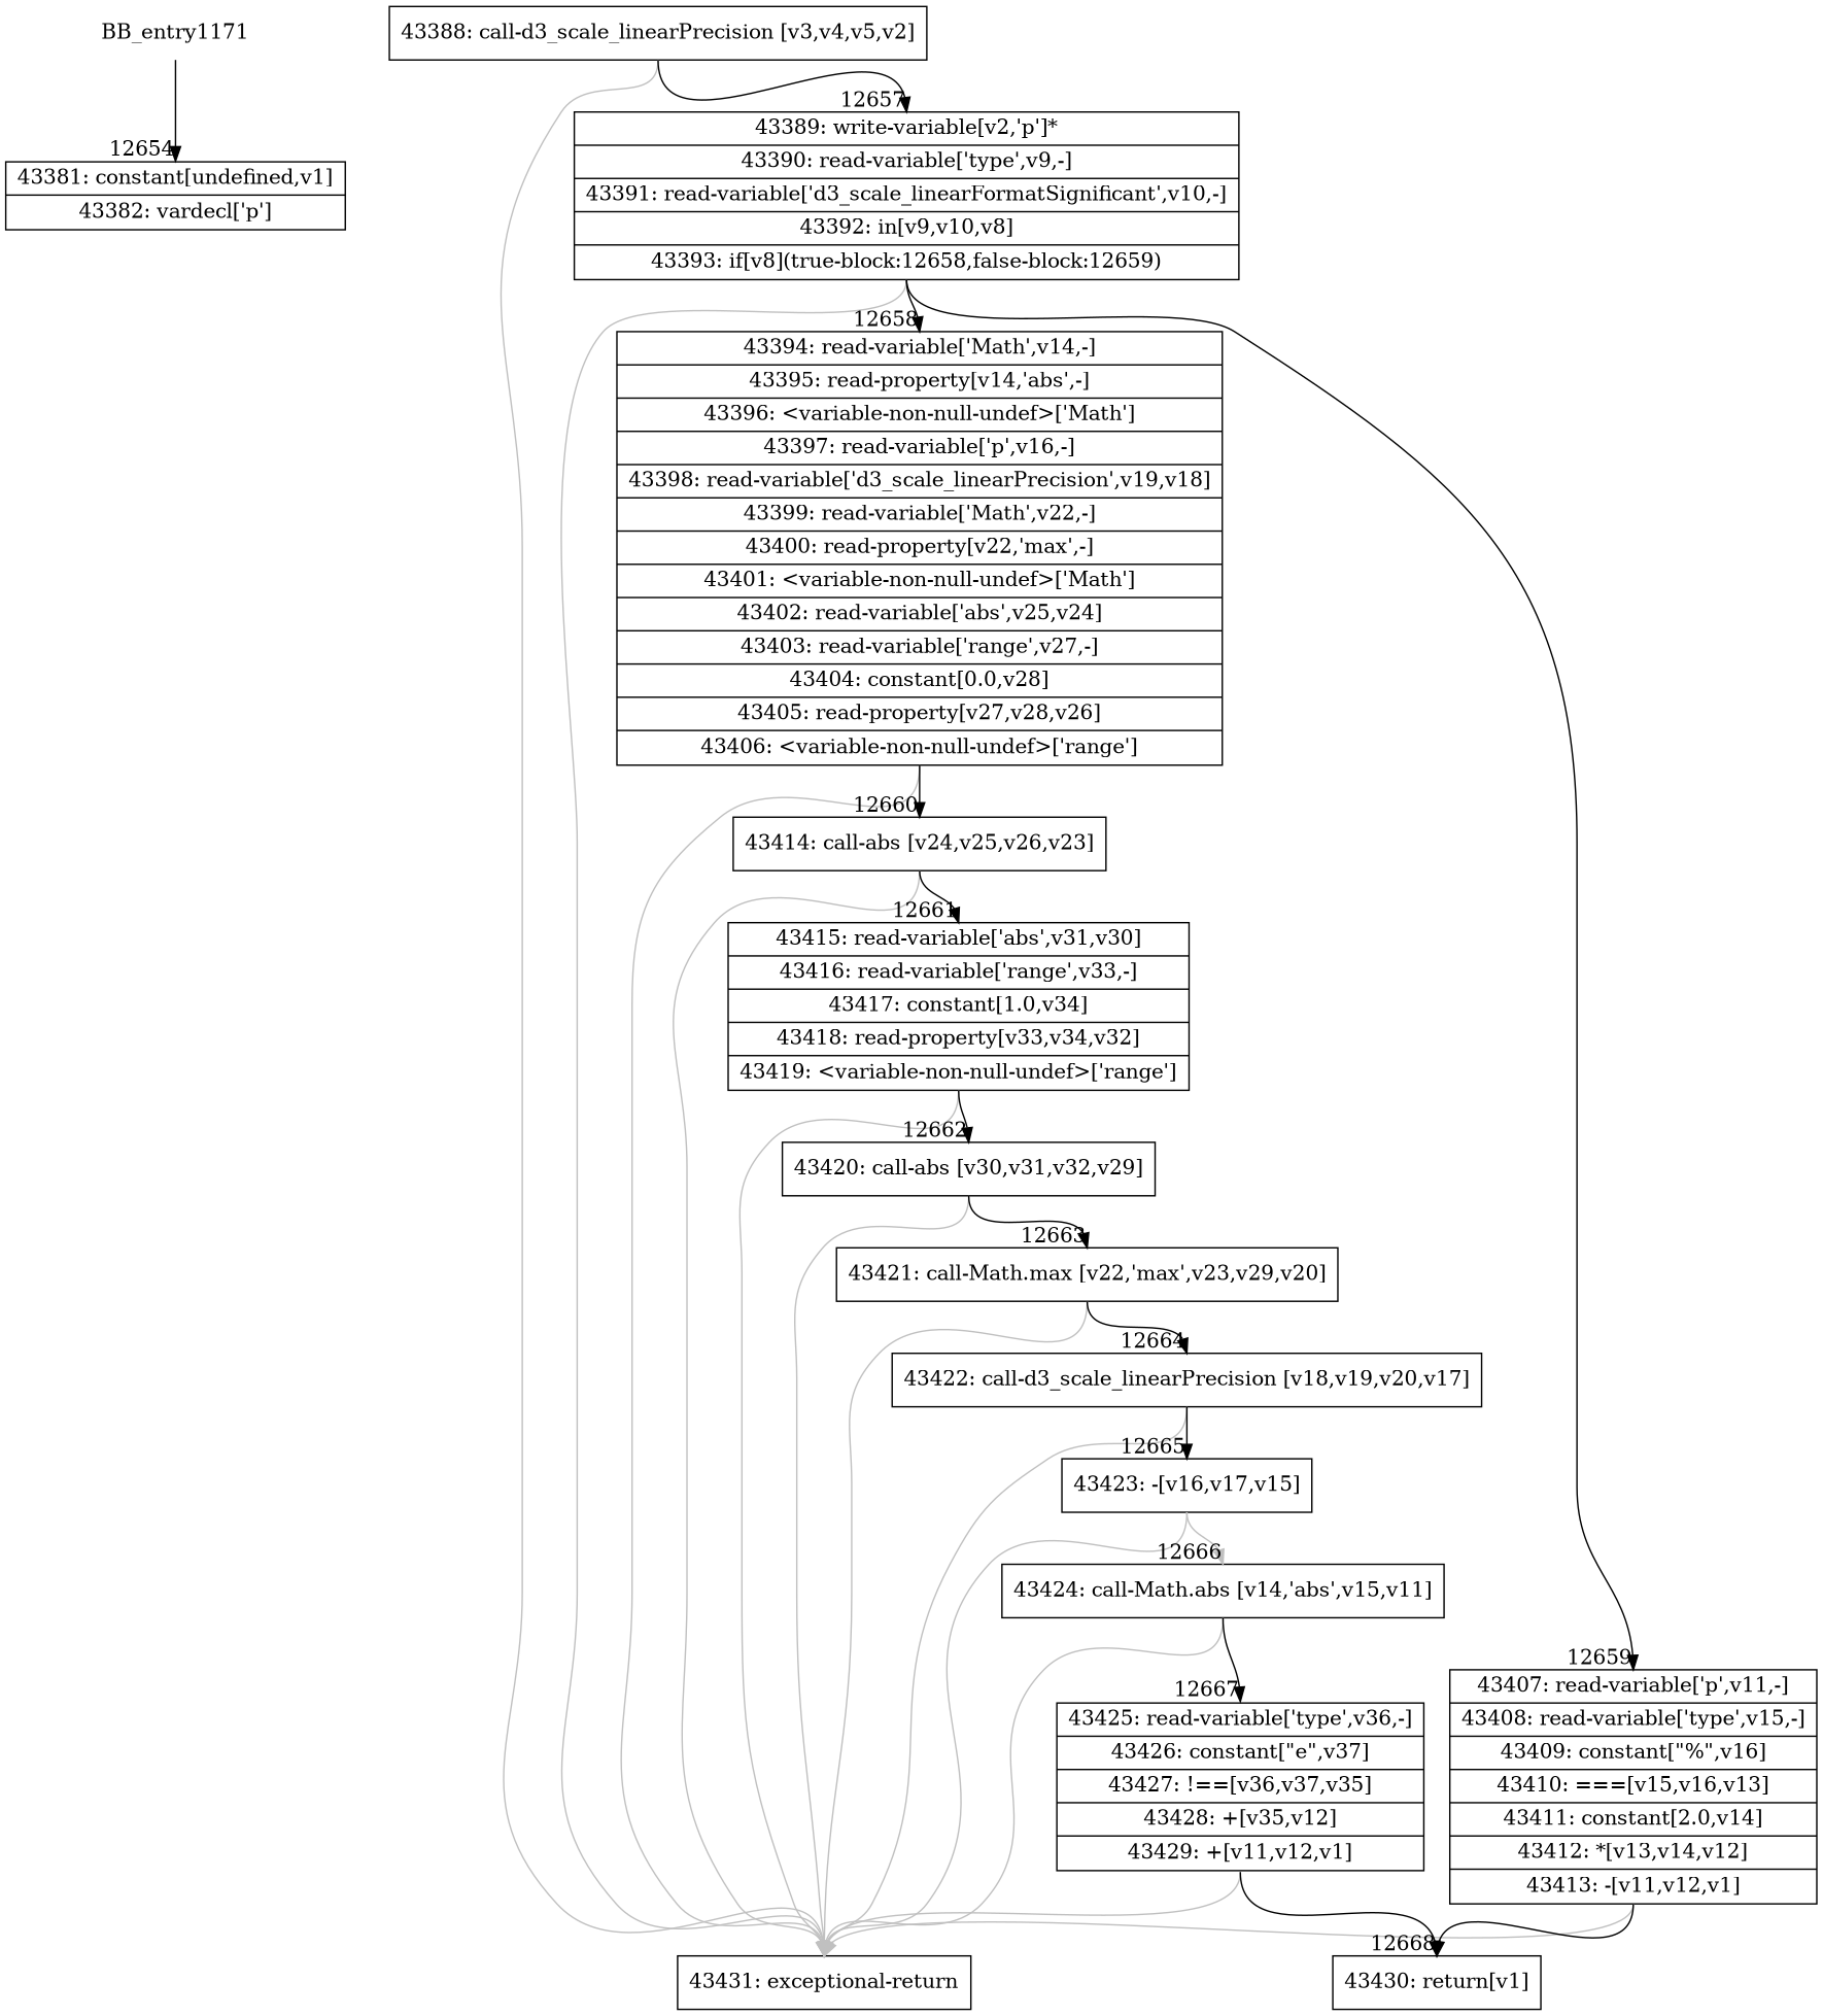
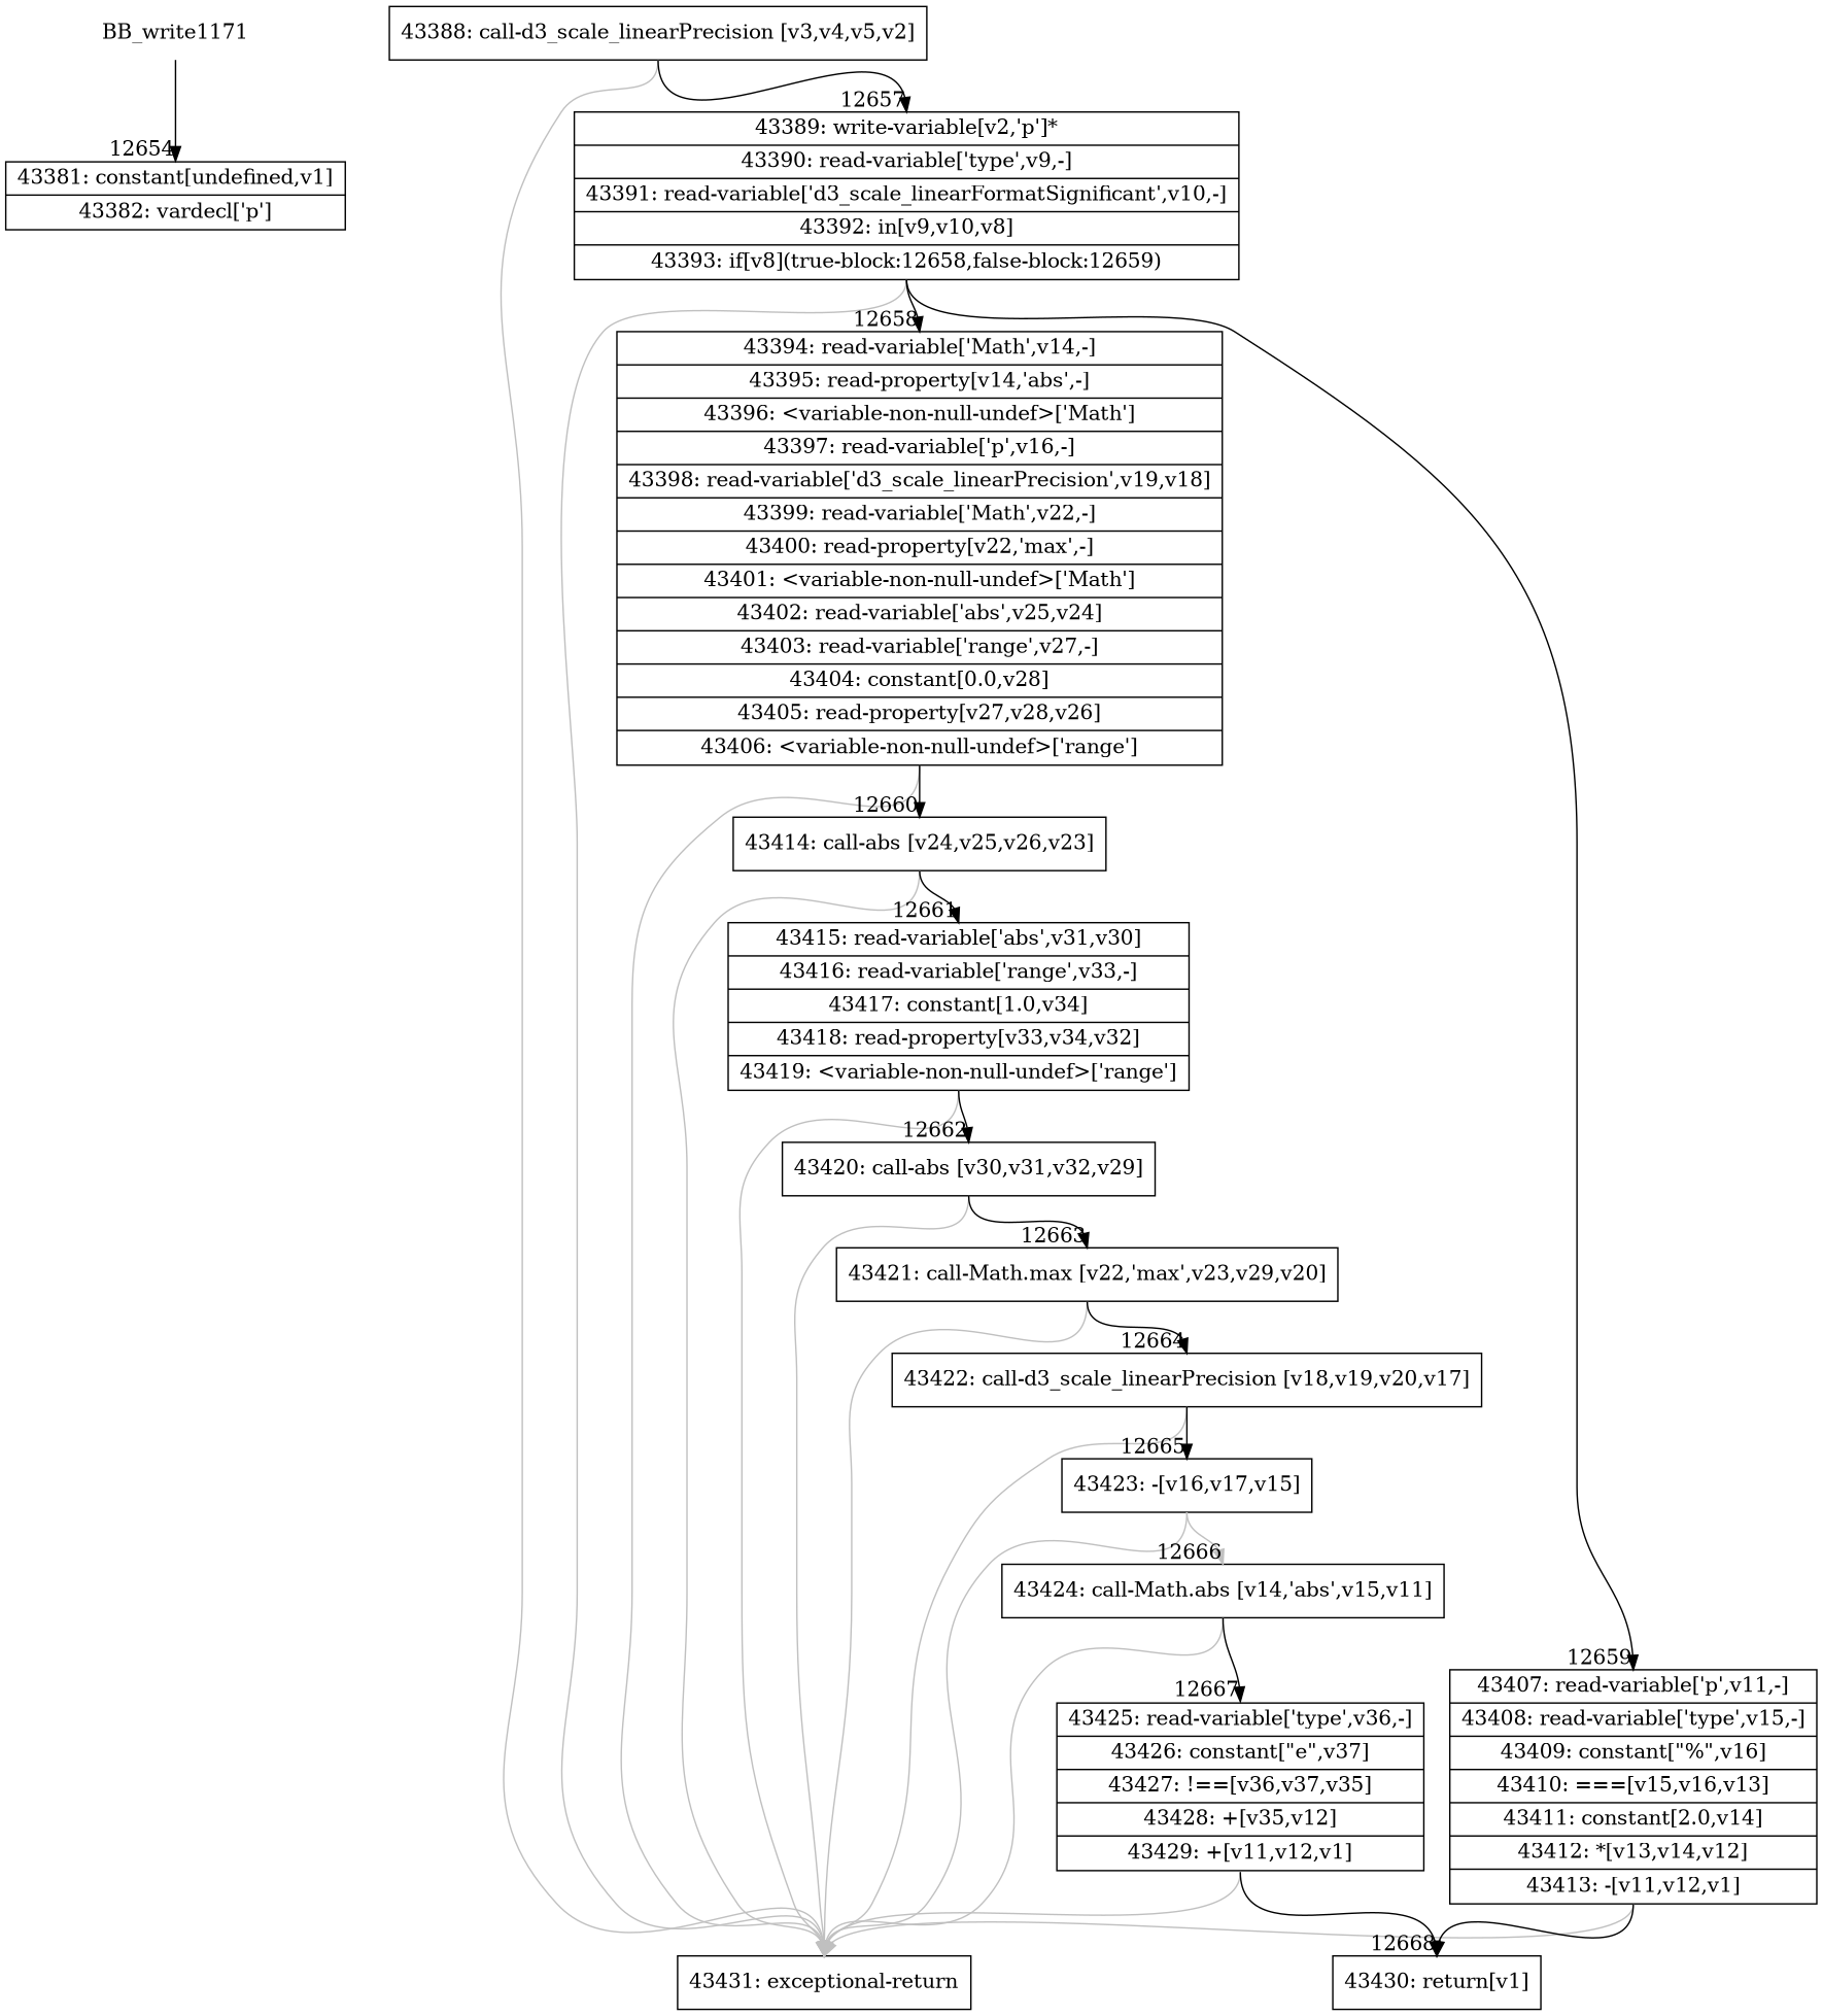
  digraph {
    rankdir=TD
    node [shape=record]
    edge [headport=n tailport=s]
-   BB_entry1171 [shape=none]
+   BB_entry1171 [shape=none label=BB_write1171]
    n2 [label="{43381: constant[undefined,v1]|43382: vardecl['p']}"]
    n3 [label="{43388: call-d3_scale_linearPrecision [v3,v4,v5,v2]}"]
    n4 [label="{43431: exceptional-return}"]
    n5 [label="{43389: write-variable[v2,'p']*|43390: read-variable['type',v9,-]|43391: read-variable['d3_scale_linearFormatSignificant',v10,-]|43392: in[v9,v10,v8]|43393: if[v8](true-block:12658,false-block:12659)}"]
    n6 [label="{43394: read-variable['Math',v14,-]|43395: read-property[v14,'abs',-]|43396: \<variable-non-null-undef\>['Math']|43397: read-variable['p',v16,-]|43398: read-variable['d3_scale_linearPrecision',v19,v18]|43399: read-variable['Math',v22,-]|43400: read-property[v22,'max',-]|43401: \<variable-non-null-undef\>['Math']|43402: read-variable['abs',v25,v24]|43403: read-variable['range',v27,-]|43404: constant[0.0,v28]|43405: read-property[v27,v28,v26]|43406: \<variable-non-null-undef\>['range']}"]
    n7 [label="{43407: read-variable['p',v11,-]|43408: read-variable['type',v15,-]|43409: constant[\"%\",v16]|43410: ===[v15,v16,v13]|43411: constant[2.0,v14]|43412: *[v13,v14,v12]|43413: -[v11,v12,v1]}"]
    n8 [label="{43414: call-abs [v24,v25,v26,v23]}"]
    n9 [label="{43430: return[v1]}"]
    n10 [label="{43415: read-variable['abs',v31,v30]|43416: read-variable['range',v33,-]|43417: constant[1.0,v34]|43418: read-property[v33,v34,v32]|43419: \<variable-non-null-undef\>['range']}"]
    n11 [label="{43420: call-abs [v30,v31,v32,v29]}"]
    n12 [label="{43421: call-Math.max [v22,'max',v23,v29,v20]}"]
    n13 [label="{43422: call-d3_scale_linearPrecision [v18,v19,v20,v17]}"]
    n14 [label="{43423: -[v16,v17,v15]}"]
    n15 [label="{43424: call-Math.abs [v14,'abs',v15,v11]}"]
    n16 [label="{43425: read-variable['type',v36,-]|43426: constant[\"e\",v37]|43427: !==[v36,v37,v35]|43428: +[v35,v12]|43429: +[v11,v12,v1]}"]
    BB_entry1171 -> n2 [headlabel="    12654"]
    n3 -> n4 [color=gray]
    n3 -> n5 [headlabel="      12657"]
    n5 -> n4 [color=gray]
    n5 -> n6 [headlabel="      12658"]
    n5 -> n7 [headlabel="      12659"]
    n6 -> n4 [color=gray]
    n6 -> n8 [headlabel="      12660"]
    n7 -> n4 [color=gray]
    n7 -> n9 [headlabel="      12668"]
    n8 -> n4 [color=gray]
    n8 -> n10 [headlabel="      12661"]
    n10 -> n4 [color=gray]
    n10 -> n11 [headlabel="      12662"]
    n11 -> n4 [color=gray]
    n11 -> n12 [headlabel="      12663"]
    n12 -> n4 [color=gray]
    n12 -> n13 [headlabel="      12664"]
    n13 -> n4 [color=gray]
    n13 -> n14 [headlabel="      12665"]
    n14 -> n4 [color=gray]
    n14 -> n15 [color=gray headlabel="      12666"]
    n15 -> n4 [color=gray]
    n15 -> n16 [headlabel="      12667"]
    n16 -> n4 [color=gray]
    n16 -> n9
  }
